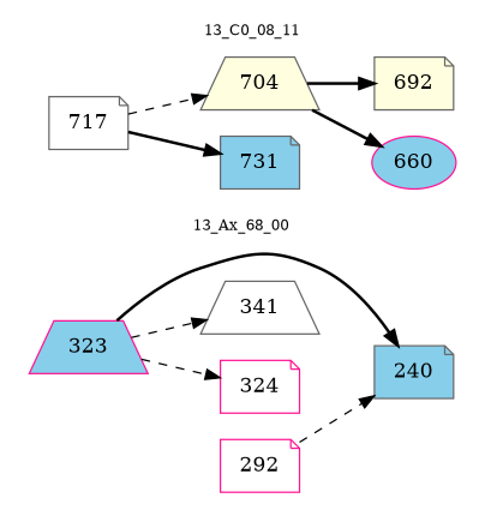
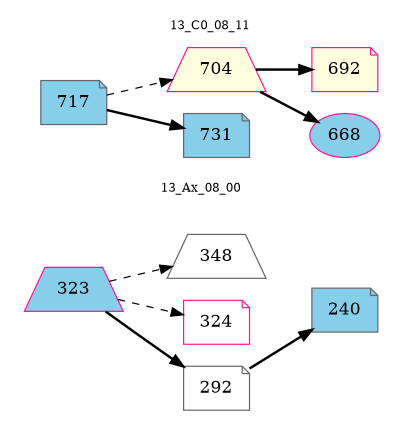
  digraph {
    rankdir=LR
    node [color=gray40 fillcolor=skyblue shape=note style=filled]
    edge [color=black style=bold]
    n1 [color=deeppink label=323 shape=trapezium]
-   n2 [color=deeppink fillcolor=white label=292]
+   n2 [fillcolor=white label=292]
    n3 [color=deeppink fillcolor=white label=324]
-   n4 [fillcolor=white label=341 shape=trapezium]
+   n4 [fillcolor=white label=348 shape=trapezium]
    n5 [label=240]
-   n6 [fillcolor=white label=717]
-   n7 [color=deeppink label=660 shape=ellipse]
+   n6 [label=717]
+   n7 [color=deeppink label=668 shape=ellipse]
    n8 [label=731]
-   n9 [fillcolor=lightyellow label=704 shape=trapezium]
-   n10 [fillcolor=lightyellow label=692]
+   n9 [color=deeppink fillcolor=lightyellow label=704 shape=trapezium]
+   n10 [color=deeppink fillcolor=lightyellow label=692]
    subgraph cluster_1 {
      color=white
      fontsize=10
-     label="13_Ax_68_00"
+     label="13_Ax_08_00"
      n1
      n2
      n3
      n4
      n5
    }
    subgraph cluster_2 {
      color=white
      fontsize=10
      label="13_C0_08_11"
      n6
      n7
      n8
      n9
      n10
    }
-   n1 -> n5
+   n1 -> n2
    n1 -> n3 [style=dashed]
    n1 -> n4 [style=dashed]
-   n2 -> n5 [style=dashed]
+   n2 -> n5
    n6 -> n8
    n6 -> n9 [style=dashed]
    n9 -> n7
    n9 -> n10
  }
